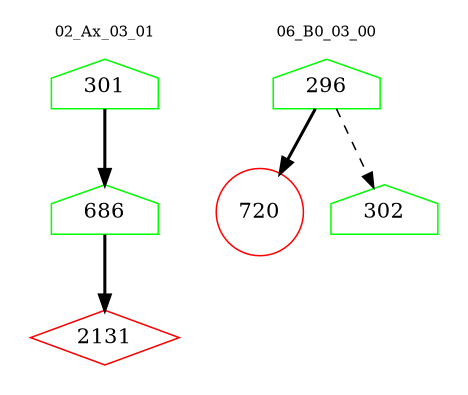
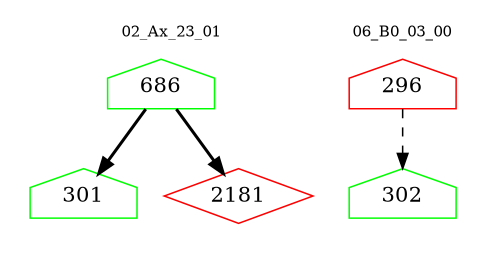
  digraph {
    node [color=green shape=house]
    edge [color=black style=bold]
    n1 [label=686]
    n2 [label=301]
-   n3 [color=red label=2131 shape=diamond]
-   n4 [label=296]
-   n5 [color=red label=720 shape=circle]
+   n3 [color=red label=2181 shape=diamond]
+   n4 [color=red label=296]
    n6 [label=302]
    subgraph cluster_1 {
      color=white
      fontsize=10
-     label="02_Ax_03_01"
+     label="02_Ax_23_01"
      n1
      n2
      n3
    }
    subgraph cluster_2 {
      color=white
      fontsize=10
      label="06_B0_03_00"
      n4
-     n5
      n6
    }
-   n2 -> n1
+   n1 -> n2
    n1 -> n3
-   n4 -> n5
    n4 -> n6 [style=dashed]
  }
